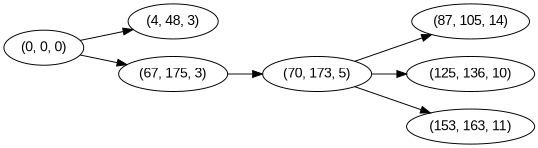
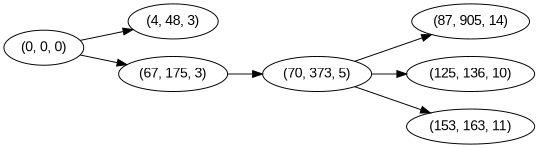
  digraph {
    fontname="Liberation Sans"
    rankdir=LR
    node [fontname="Liberation Sans"]
    edge [fontname="Liberation Sans"]
    "(0, 0, 0)"
    "(4, 48, 3)"
    "(67, 175, 3)"
-   "(70, 173, 5)"
-   "(87, 105, 14)"
+   "(70, 173, 5)" [label="(70, 373, 5)"]
+   "(87, 105, 14)" [label="(87, 905, 14)"]
    "(125, 136, 10)"
    "(153, 163, 11)"
    "(0, 0, 0)" -> "(4, 48, 3)"
    "(0, 0, 0)" -> "(67, 175, 3)"
    "(67, 175, 3)" -> "(70, 173, 5)"
    "(70, 173, 5)" -> "(87, 105, 14)"
    "(70, 173, 5)" -> "(125, 136, 10)"
    "(70, 173, 5)" -> "(153, 163, 11)"
  }
